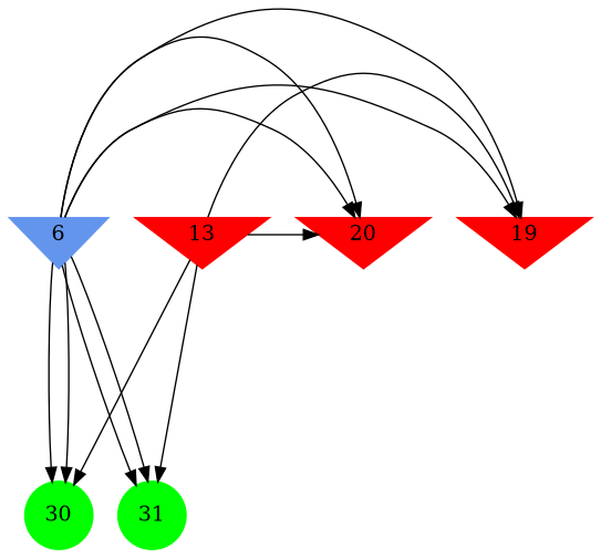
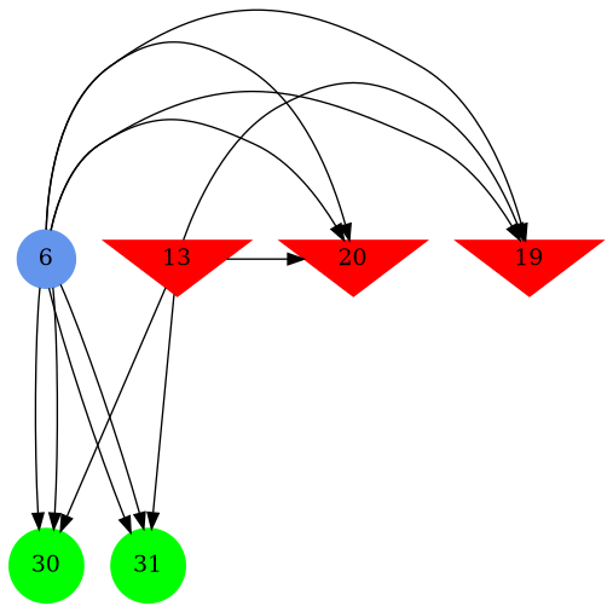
  digraph {
    ranksep=2.0
    node [color=red shape=invtriangle style=filled]
-   6 [color=cornflowerblue]
+   6 [color=cornflowerblue shape=circle]
    13
    19
    20
    30 [color=green shape=circle]
    31 [color=green shape=circle]
    subgraph sub_1 {
      rank=same
      6
      13
      19
      20
    }
    subgraph sub_2 {
      rank=same
    }
    subgraph sub_3 {
      rank=same
      30
      31
    }
    6 -> 19
    6 -> 19
    6 -> 20
    6 -> 20
    6 -> 30
    6 -> 30
    6 -> 31
    6 -> 31
    13 -> 19
    13 -> 20
    13 -> 30
    13 -> 31
  }
